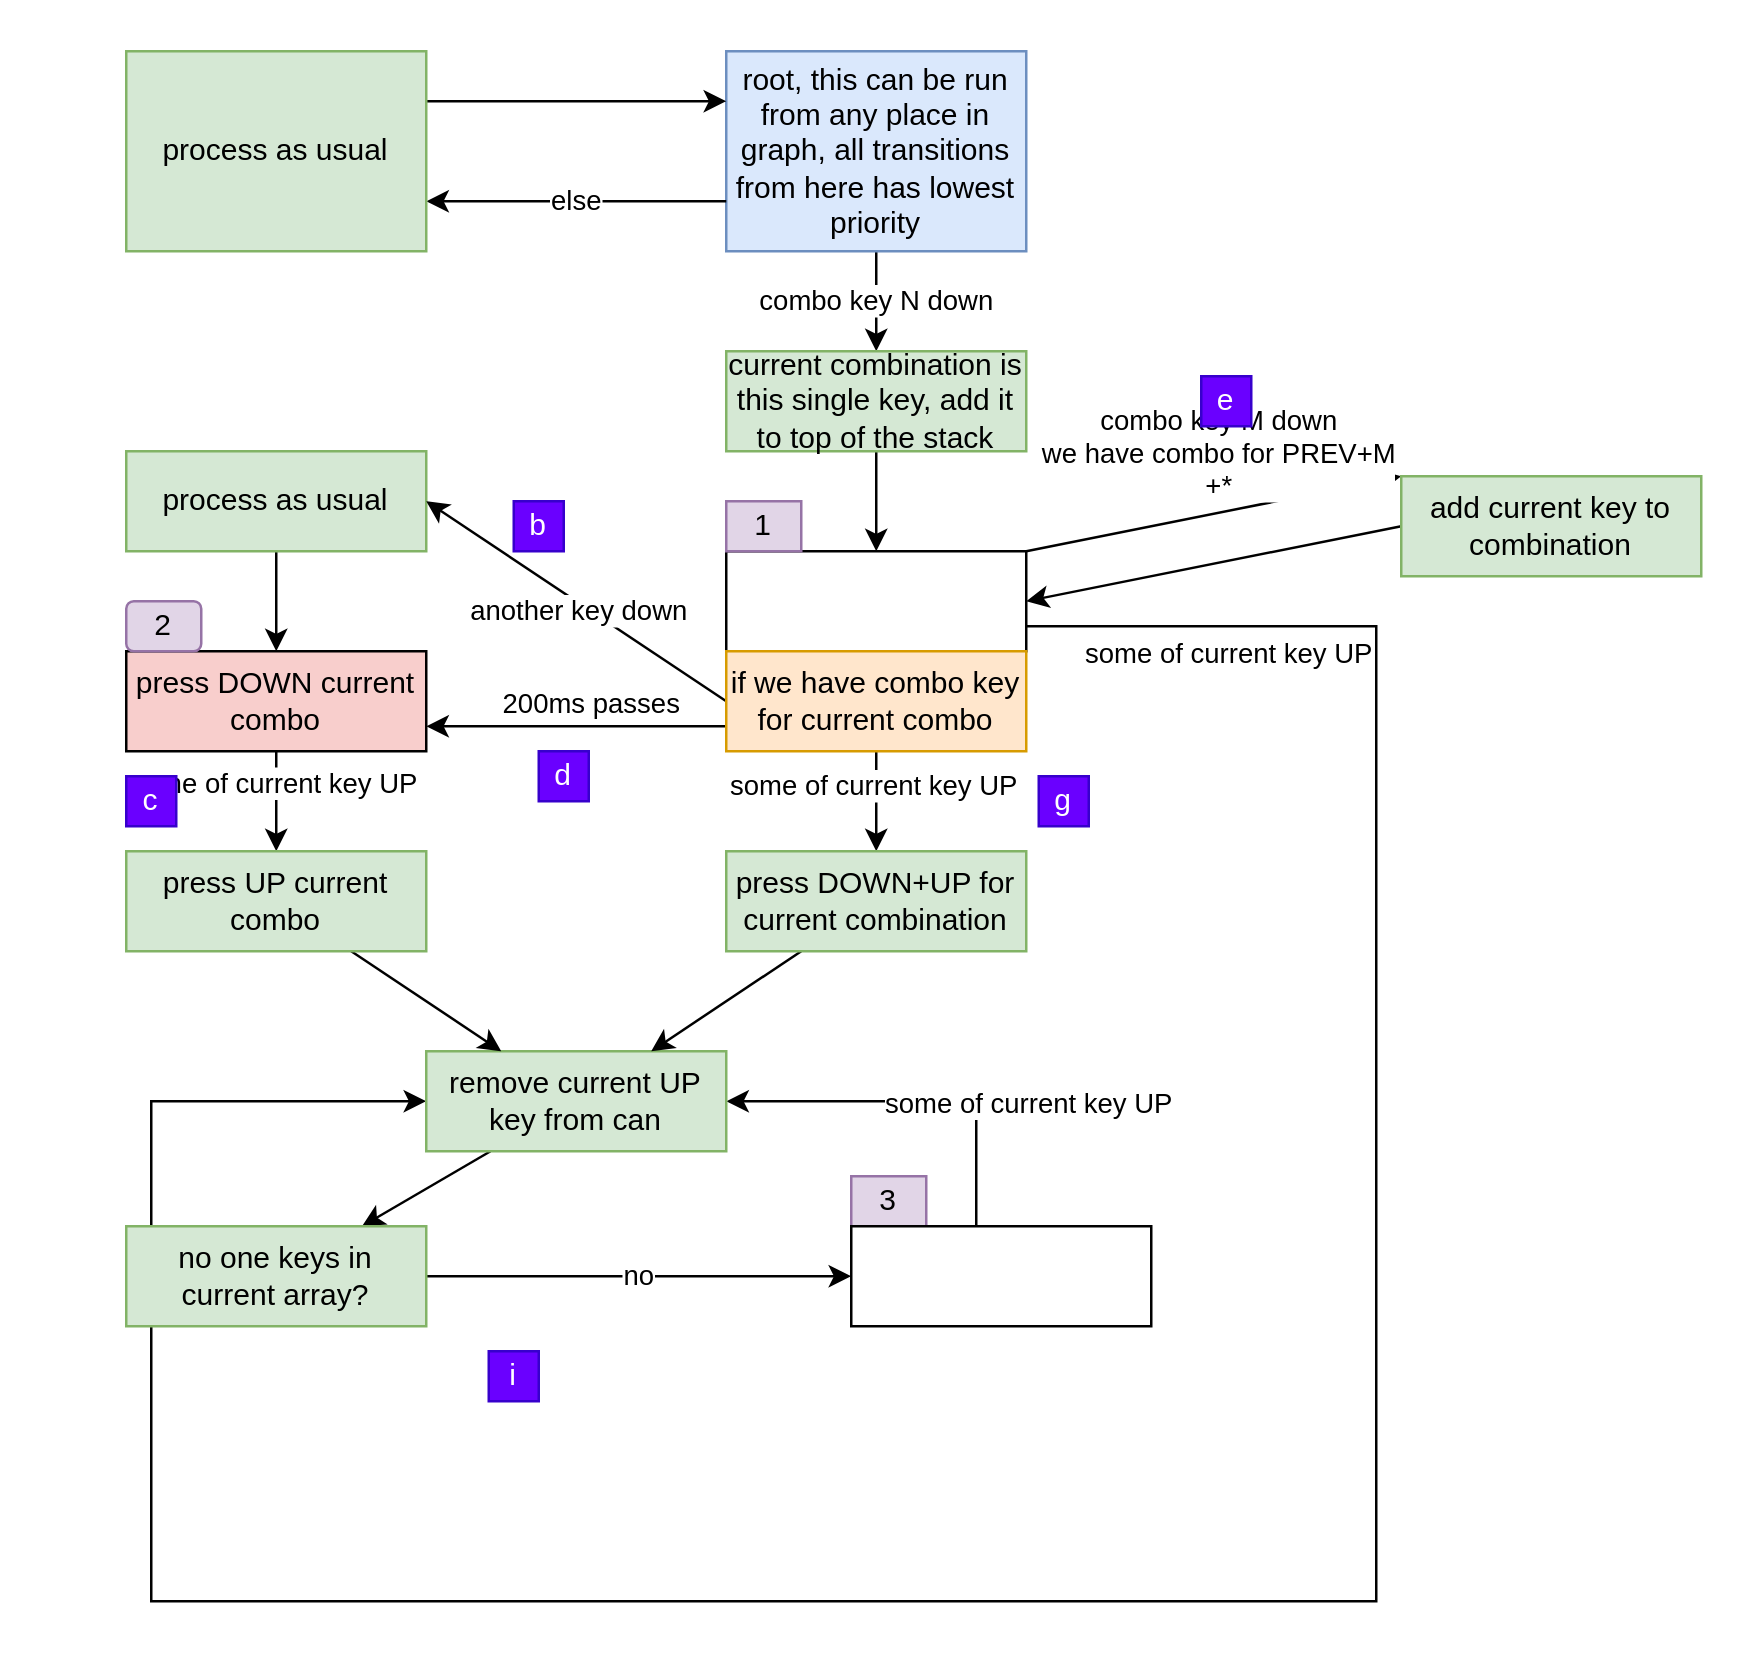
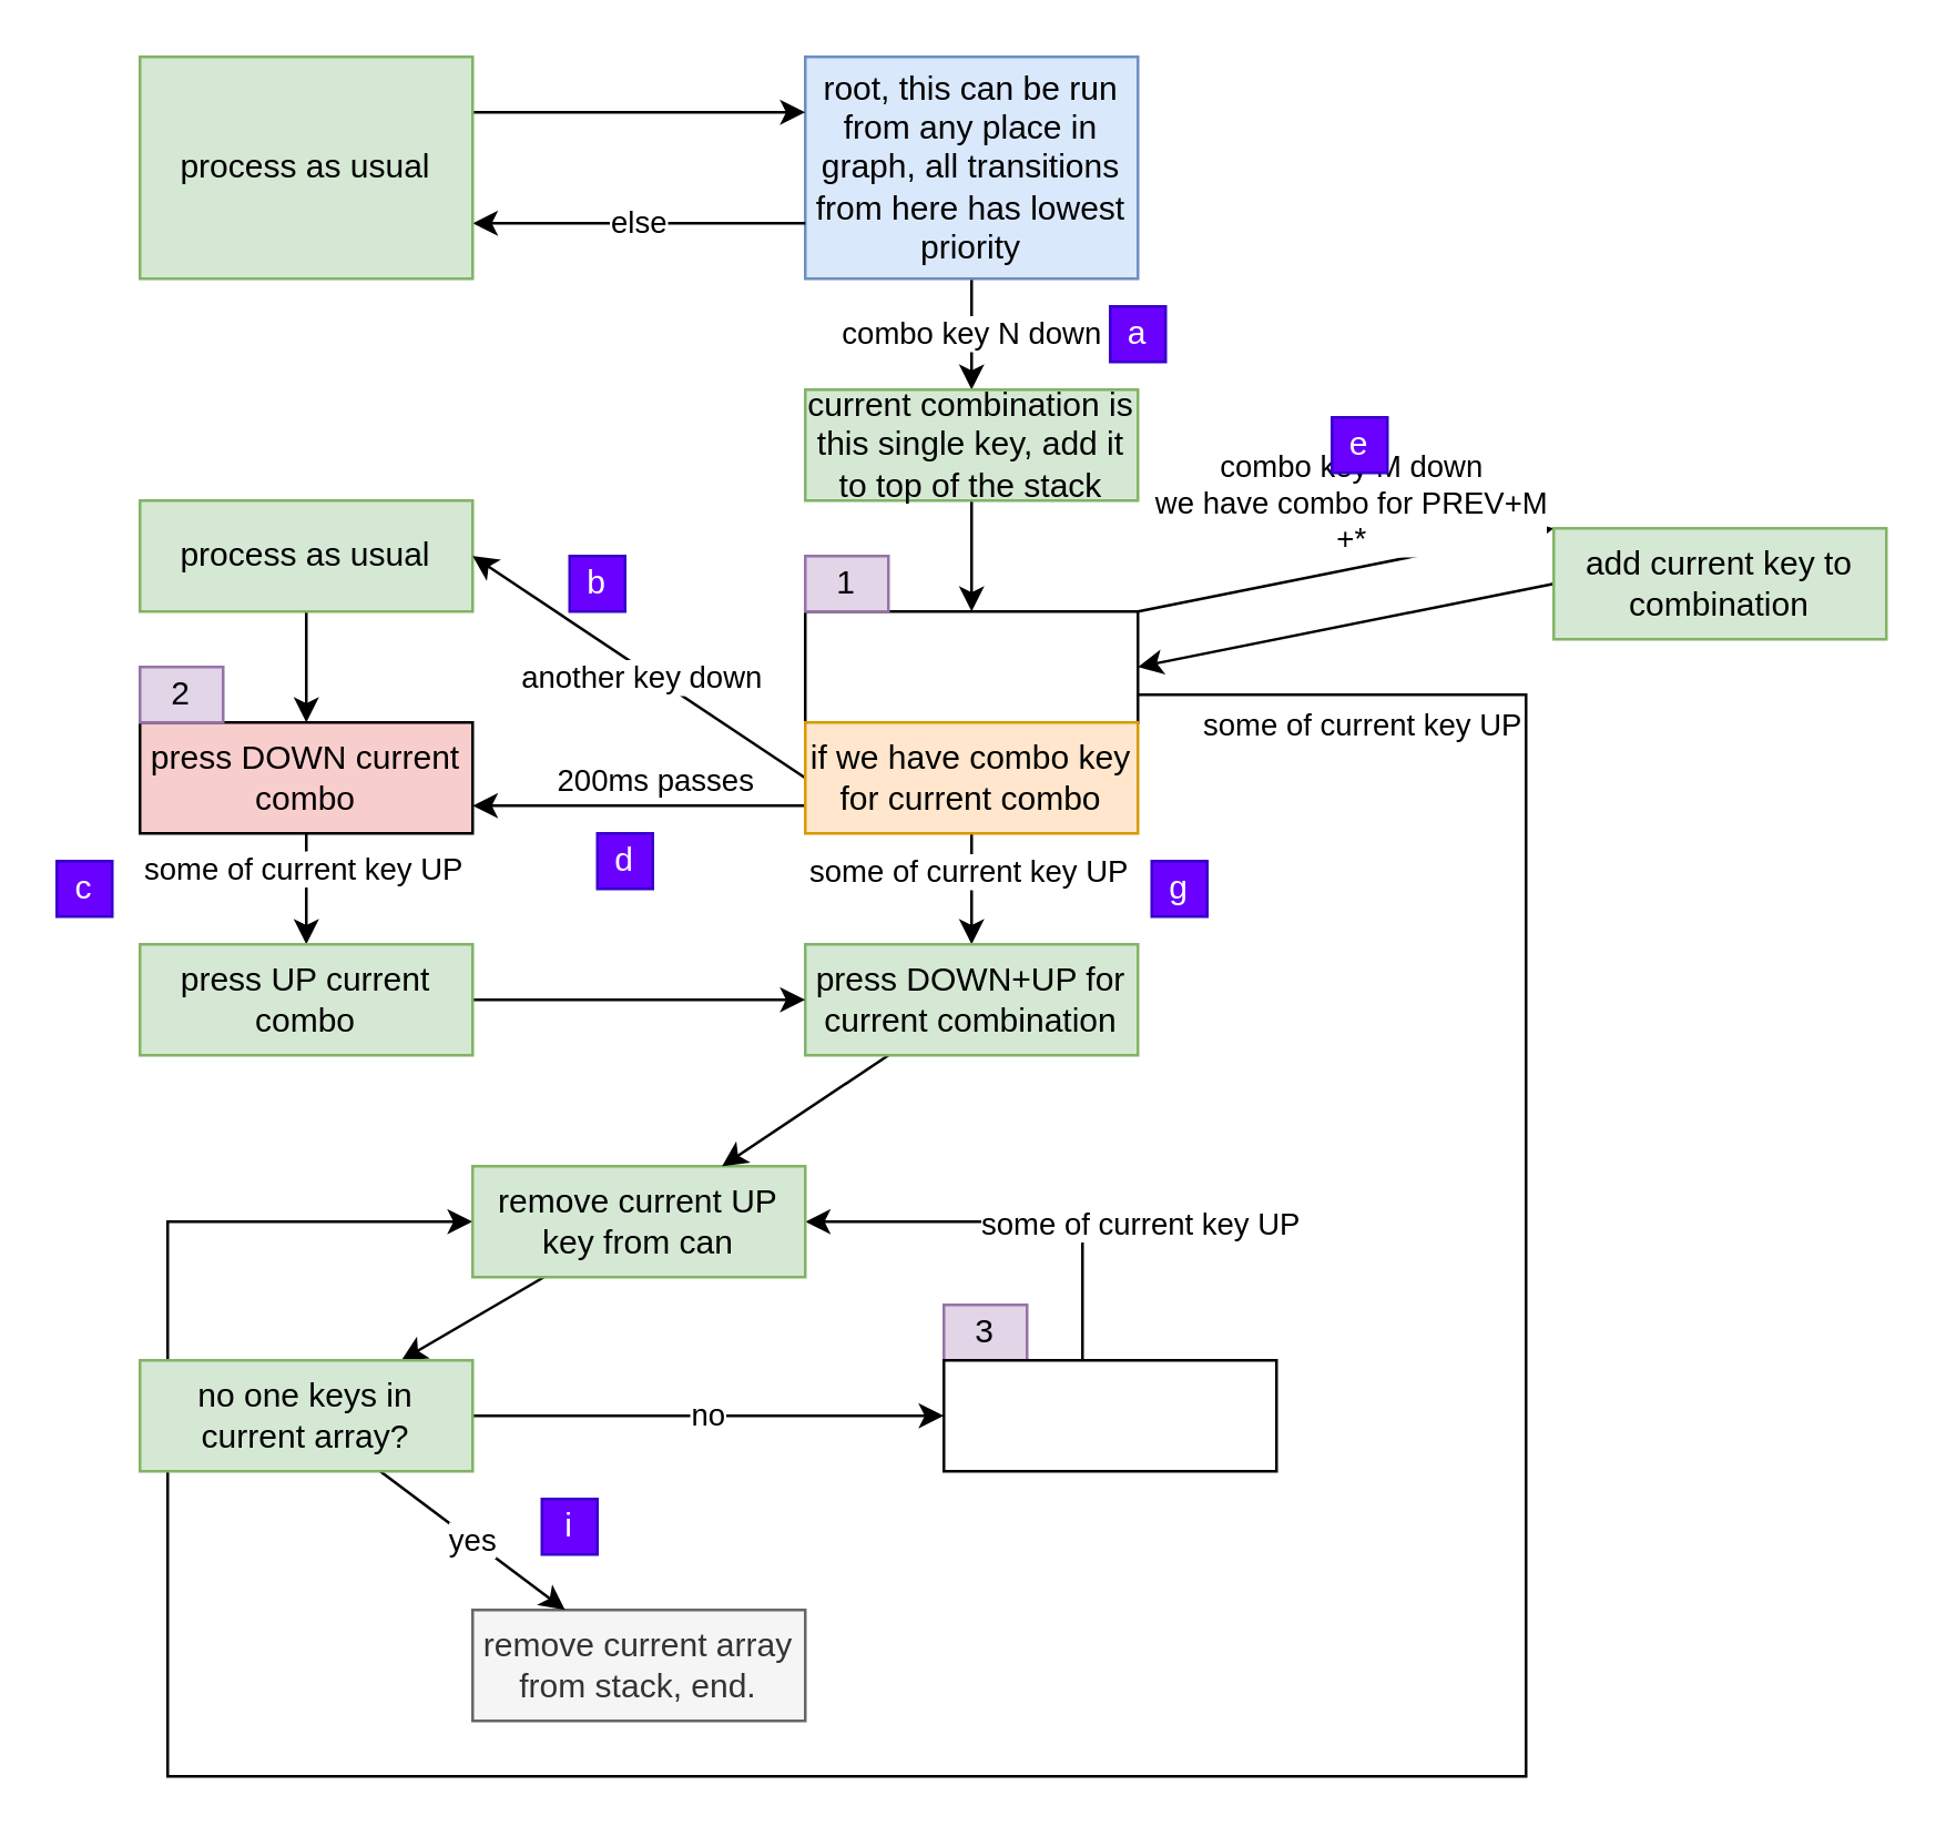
  <mxCell id="0" />
  <mxCell id="1" parent="0" />
  <mxCell id="2" value="&lt;div&gt;combo key N down&lt;/div&gt;" style="rounded=0;orthogonalLoop=1;jettySize=auto;html=1;" parent="1" source="3" target="13" edge="1"><mxGeometry relative="1" as="geometry"><mxPoint x="350" y="260" as="targetPoint" /></mxGeometry></mxCell>
  <mxCell id="3" value="root, this can be run from any place in graph, all transitions from here has lowest priority" style="rounded=0;whiteSpace=wrap;html=1;fillColor=#dae8fc;strokeColor=#6c8ebf;" parent="1" vertex="1"><mxGeometry x="290" y="20" width="120" height="80" as="geometry" /></mxCell>
+ <mxCell id="4" value="remove current array from stack, end." style="rounded=0;whiteSpace=wrap;html=1;fillColor=#f5f5f5;strokeColor=#666666;fontColor=#333333;" parent="1" vertex="1"><mxGeometry x="170" y="580" width="120" height="40" as="geometry" /></mxCell>
  <mxCell id="5" style="edgeStyle=orthogonalEdgeStyle;rounded=0;orthogonalLoop=1;jettySize=auto;html=1;" parent="1" source="7" target="11" edge="1"><mxGeometry relative="1" as="geometry"><Array as="points"><mxPoint x="550" y="250" /><mxPoint x="550" y="640" /><mxPoint x="60" y="640" /><mxPoint x="60" y="440" /></Array></mxGeometry></mxCell>
  <mxCell id="6" value="some of current key UP" style="edgeLabel;html=1;align=center;verticalAlign=middle;resizable=0;points=[];" parent="5" vertex="1" connectable="0"><mxGeometry x="-0.685" y="-50" relative="1" as="geometry"><mxPoint x="-10" y="-59" as="offset" /></mxGeometry></mxCell>
  <mxCell id="7" value="" style="rounded=0;whiteSpace=wrap;html=1;" parent="1" vertex="1"><mxGeometry x="290" y="220" width="120" height="40" as="geometry" /></mxCell>
  <mxCell id="8" style="edgeStyle=orthogonalEdgeStyle;rounded=0;orthogonalLoop=1;jettySize=auto;html=1;entryX=1;entryY=0.5;entryDx=0;entryDy=0;" parent="1" source="47" target="11" edge="1"><mxGeometry relative="1" as="geometry"><Array as="points"><mxPoint x="390" y="440" /></Array></mxGeometry></mxCell>
  <mxCell id="9" value="some of current key UP" style="edgeLabel;html=1;align=center;verticalAlign=middle;resizable=0;points=[];" parent="8" vertex="1" connectable="0"><mxGeometry x="-0.467" y="-3" relative="1" as="geometry"><mxPoint x="17" y="-10" as="offset" /></mxGeometry></mxCell>
  <mxCell id="10" style="edgeStyle=none;rounded=0;orthogonalLoop=1;jettySize=auto;html=1;" edge="1" parent="1" source="11" target="50"><mxGeometry relative="1" as="geometry" /></mxCell>
  <mxCell id="11" value="remove current UP key from can" style="rounded=0;whiteSpace=wrap;html=1;fillColor=#d5e8d4;strokeColor=#82b366;" parent="1" vertex="1"><mxGeometry x="170" y="420" width="120" height="40" as="geometry" /></mxCell>
  <mxCell id="12" style="edgeStyle=none;rounded=0;orthogonalLoop=1;jettySize=auto;html=1;" parent="1" source="13" target="7" edge="1"><mxGeometry relative="1" as="geometry" /></mxCell>
  <mxCell id="13" value="current combination is this single key, add it to top of the stack" style="rounded=0;whiteSpace=wrap;html=1;fillColor=#d5e8d4;strokeColor=#82b366;" parent="1" vertex="1"><mxGeometry x="290" y="140" width="120" height="40" as="geometry" /></mxCell>
  <mxCell id="14" style="edgeStyle=none;rounded=0;orthogonalLoop=1;jettySize=auto;html=1;" parent="1" source="15" target="27" edge="1"><mxGeometry relative="1" as="geometry" /></mxCell>
  <mxCell id="15" value="process as usual" style="rounded=0;whiteSpace=wrap;html=1;fillColor=#d5e8d4;strokeColor=#82b366;" parent="1" vertex="1"><mxGeometry x="50" y="180" width="120" height="40" as="geometry" /></mxCell>
  <mxCell id="16" style="edgeStyle=none;rounded=0;orthogonalLoop=1;jettySize=auto;html=1;entryX=1;entryY=0.5;entryDx=0;entryDy=0;exitX=0;exitY=0.5;exitDx=0;exitDy=0;" parent="1" source="24" target="15" edge="1"><mxGeometry relative="1" as="geometry" /></mxCell>
  <mxCell id="17" value="another key down" style="edgeLabel;html=1;align=center;verticalAlign=middle;resizable=0;points=[];" parent="16" vertex="1" connectable="0"><mxGeometry x="-0.347" y="2" relative="1" as="geometry"><mxPoint x="-19.6" y="-12.2" as="offset" /></mxGeometry></mxCell>
  <mxCell id="18" style="edgeStyle=none;rounded=0;orthogonalLoop=1;jettySize=auto;html=1;" parent="1" source="24" target="26" edge="1"><mxGeometry relative="1" as="geometry" /></mxCell>
  <mxCell id="19" value="some of current key UP" style="edgeLabel;html=1;align=center;verticalAlign=middle;resizable=0;points=[];" parent="18" vertex="1" connectable="0"><mxGeometry x="-0.327" y="-2" relative="1" as="geometry"><mxPoint as="offset" /></mxGeometry></mxCell>
  <mxCell id="20" value="" style="edgeStyle=none;rounded=0;orthogonalLoop=1;jettySize=auto;html=1;exitX=1;exitY=0;exitDx=0;exitDy=0;entryX=0;entryY=0;entryDx=0;entryDy=0;" parent="1" source="7" target="29" edge="1"><mxGeometry relative="1" as="geometry"><mxPoint x="407.596" y="376.98" as="targetPoint" /><mxPoint x="361.667" y="335.98" as="sourcePoint" /></mxGeometry></mxCell>
  <mxCell id="21" value="&lt;div&gt;combo key M down&lt;div&gt;we have combo for PREV+M&lt;/div&gt;&lt;/div&gt;+*" style="edgeLabel;html=1;align=center;verticalAlign=middle;resizable=0;points=[];" parent="20" vertex="1" connectable="0"><mxGeometry x="-0.343" relative="1" as="geometry"><mxPoint x="27" y="-30" as="offset" /></mxGeometry></mxCell>
  <mxCell id="22" style="edgeStyle=none;rounded=0;orthogonalLoop=1;jettySize=auto;html=1;entryX=1;entryY=0.75;entryDx=0;entryDy=0;exitX=0;exitY=0.75;exitDx=0;exitDy=0;" parent="1" source="24" target="27" edge="1"><mxGeometry relative="1" as="geometry"><mxPoint x="210" y="384.399" as="sourcePoint" /><mxPoint x="-40" y="456.98" as="targetPoint" /></mxGeometry></mxCell>
  <mxCell id="23" value="200ms passes" style="edgeLabel;html=1;align=center;verticalAlign=middle;resizable=0;points=[];" parent="22" vertex="1" connectable="0"><mxGeometry x="-0.262" y="1" relative="1" as="geometry"><mxPoint x="-11" y="-11" as="offset" /></mxGeometry></mxCell>
  <mxCell id="24" value="if we have combo key for current combo" style="rounded=0;whiteSpace=wrap;html=1;fillColor=#ffe6cc;strokeColor=#d79b00;" parent="1" vertex="1"><mxGeometry x="290" y="260" width="120" height="40" as="geometry" /></mxCell>
  <mxCell id="25" style="edgeStyle=none;rounded=0;orthogonalLoop=1;jettySize=auto;html=1;" parent="1" source="26" target="11" edge="1"><mxGeometry relative="1" as="geometry" /></mxCell>
  <mxCell id="26" value="press DOWN+UP for current combination" style="rounded=0;whiteSpace=wrap;html=1;fillColor=#d5e8d4;strokeColor=#82b366;" parent="1" vertex="1"><mxGeometry x="290" y="340" width="120" height="40" as="geometry" /></mxCell>
  <mxCell id="27" value="&lt;div&gt;press DOWN current combo&lt;/div&gt;" style="rounded=0;whiteSpace=wrap;html=1;fillColor=#f8cecc;" parent="1" vertex="1"><mxGeometry x="50" y="260" width="120" height="40" as="geometry" /></mxCell>
  <mxCell id="28" style="edgeStyle=none;rounded=0;orthogonalLoop=1;jettySize=auto;html=1;exitX=0;exitY=0.5;exitDx=0;exitDy=0;entryX=1;entryY=0.5;entryDx=0;entryDy=0;" parent="1" source="29" target="7" edge="1"><mxGeometry relative="1" as="geometry" /></mxCell>
  <mxCell id="29" value="add current key to combination" style="rounded=0;whiteSpace=wrap;html=1;fillColor=#d5e8d4;strokeColor=#82b366;" parent="1" vertex="1"><mxGeometry x="560" y="190" width="120" height="40" as="geometry" /></mxCell>
  <mxCell id="30" style="edgeStyle=none;rounded=0;orthogonalLoop=1;jettySize=auto;html=1;" parent="1" source="27" target="33" edge="1"><mxGeometry relative="1" as="geometry"><mxPoint x="60" y="416.98" as="sourcePoint" /></mxGeometry></mxCell>
  <mxCell id="31" value="some of current key UP" style="edgeLabel;html=1;align=center;verticalAlign=middle;resizable=0;points=[];" parent="30" vertex="1" connectable="0"><mxGeometry x="-0.4" y="-2" relative="1" as="geometry"><mxPoint as="offset" /></mxGeometry></mxCell>
- <mxCell id="32" style="edgeStyle=none;rounded=0;orthogonalLoop=1;jettySize=auto;html=1;" parent="1" source="33" target="11" edge="1"><mxGeometry relative="1" as="geometry" /></mxCell>
+ <mxCell id="32" style="edgeStyle=none;rounded=0;orthogonalLoop=1;jettySize=auto;html=1;" parent="1" source="33" target="26" edge="1"><mxGeometry relative="1" as="geometry" /></mxCell>
  <mxCell id="33" value="press UP current combo" style="rounded=0;whiteSpace=wrap;html=1;fillColor=#d5e8d4;strokeColor=#82b366;" parent="1" vertex="1"><mxGeometry x="50" y="340" width="120" height="40" as="geometry" /></mxCell>
  <mxCell id="34" value="else" style="edgeStyle=none;rounded=0;orthogonalLoop=1;jettySize=auto;html=1;exitX=0;exitY=0.75;exitDx=0;exitDy=0;entryX=1;entryY=0.75;entryDx=0;entryDy=0;" parent="1" source="3" target="36" edge="1"><mxGeometry relative="1" as="geometry"><mxPoint x="290" y="90" as="sourcePoint" /></mxGeometry></mxCell>
  <mxCell id="35" style="edgeStyle=none;rounded=0;orthogonalLoop=1;jettySize=auto;html=1;exitX=1;exitY=0.25;exitDx=0;exitDy=0;entryX=0;entryY=0.25;entryDx=0;entryDy=0;" parent="1" source="36" target="3" edge="1"><mxGeometry relative="1" as="geometry"><mxPoint x="290" y="70" as="targetPoint" /></mxGeometry></mxCell>
  <mxCell id="36" value="process as usual" style="rounded=0;whiteSpace=wrap;html=1;fillColor=#d5e8d4;strokeColor=#82b366;" parent="1" vertex="1"><mxGeometry x="50" y="20" width="120" height="80" as="geometry" /></mxCell>
  <mxCell id="37" value="1" style="rounded=0;whiteSpace=wrap;html=1;fillColor=#e1d5e7;strokeColor=#9673a6;" parent="1" vertex="1"><mxGeometry x="290" y="200" width="30" height="20" as="geometry" /></mxCell>
  <mxCell id="38" value="3" style="rounded=0;whiteSpace=wrap;html=1;fillColor=#e1d5e7;strokeColor=#9673a6;" parent="1" vertex="1"><mxGeometry x="340" y="470" width="30" height="20" as="geometry" /></mxCell>
- <mxCell id="39" value="2" style="whiteSpace=wrap;html=1;fillColor=#e1d5e7;strokeColor=#9673a6;rounded=1;" parent="1" vertex="1"><mxGeometry x="50" y="240" width="30" height="20" as="geometry" /></mxCell>
+ <mxCell id="39" value="2" style="rounded=0;whiteSpace=wrap;html=1;fillColor=#e1d5e7;strokeColor=#9673a6;" parent="1" vertex="1"><mxGeometry x="50" y="240" width="30" height="20" as="geometry" /></mxCell>
+ <mxCell id="40" value="a" style="rounded=0;whiteSpace=wrap;html=1;fillColor=#6a00ff;strokeColor=#3700CC;fontColor=#ffffff;" parent="1" vertex="1"><mxGeometry x="400" y="110" width="20" height="20" as="geometry" /></mxCell>
  <mxCell id="41" value="b" style="rounded=0;whiteSpace=wrap;html=1;fillColor=#6a00ff;strokeColor=#3700CC;fontColor=#ffffff;" parent="1" vertex="1"><mxGeometry x="205" y="200" width="20" height="20" as="geometry" /></mxCell>
  <mxCell id="42" value="d" style="rounded=0;whiteSpace=wrap;html=1;fillColor=#6a00ff;strokeColor=#3700CC;fontColor=#ffffff;" parent="1" vertex="1"><mxGeometry x="215" y="300" width="20" height="20" as="geometry" /></mxCell>
- <mxCell id="43" value="c" style="rounded=0;whiteSpace=wrap;html=1;fillColor=#6a00ff;strokeColor=#3700CC;fontColor=#ffffff;" parent="1" vertex="1"><mxGeometry x="50" y="310" width="20" height="20" as="geometry" /></mxCell>
+ <mxCell id="43" value="c" style="rounded=0;whiteSpace=wrap;html=1;fillColor=#6a00ff;strokeColor=#3700CC;fontColor=#ffffff;" parent="1" vertex="1"><mxGeometry x="20" y="310" width="20" height="20" as="geometry" /></mxCell>
  <mxCell id="44" value="e" style="rounded=0;whiteSpace=wrap;html=1;fillColor=#6a00ff;strokeColor=#3700CC;fontColor=#ffffff;" parent="1" vertex="1"><mxGeometry x="480" y="150" width="20" height="20" as="geometry" /></mxCell>
  <mxCell id="45" value="g" style="rounded=0;whiteSpace=wrap;html=1;fillColor=#6a00ff;strokeColor=#3700CC;fontColor=#ffffff;" parent="1" vertex="1"><mxGeometry x="415" y="310" width="20" height="20" as="geometry" /></mxCell>
  <mxCell id="46" value="i" style="rounded=0;whiteSpace=wrap;html=1;fillColor=#6a00ff;strokeColor=#3700CC;fontColor=#ffffff;" parent="1" vertex="1"><mxGeometry x="195" y="540" width="20" height="20" as="geometry" /></mxCell>
  <mxCell id="47" value="" style="rounded=0;whiteSpace=wrap;html=1;" vertex="1" parent="1"><mxGeometry x="340" y="490" width="120" height="40" as="geometry" /></mxCell>
+ <mxCell id="48" value="yes" style="rounded=0;orthogonalLoop=1;jettySize=auto;html=1;" edge="1" parent="1" source="50" target="4"><mxGeometry relative="1" as="geometry" /></mxCell>
  <mxCell id="49" value="no" style="edgeStyle=none;rounded=0;orthogonalLoop=1;jettySize=auto;html=1;" edge="1" parent="1" source="50" target="47"><mxGeometry relative="1" as="geometry" /></mxCell>
  <mxCell id="50" value="no one keys in current array?" style="rounded=0;whiteSpace=wrap;html=1;fillColor=#d5e8d4;strokeColor=#82b366;" vertex="1" parent="1"><mxGeometry x="50" y="490" width="120" height="40" as="geometry" /></mxCell>
